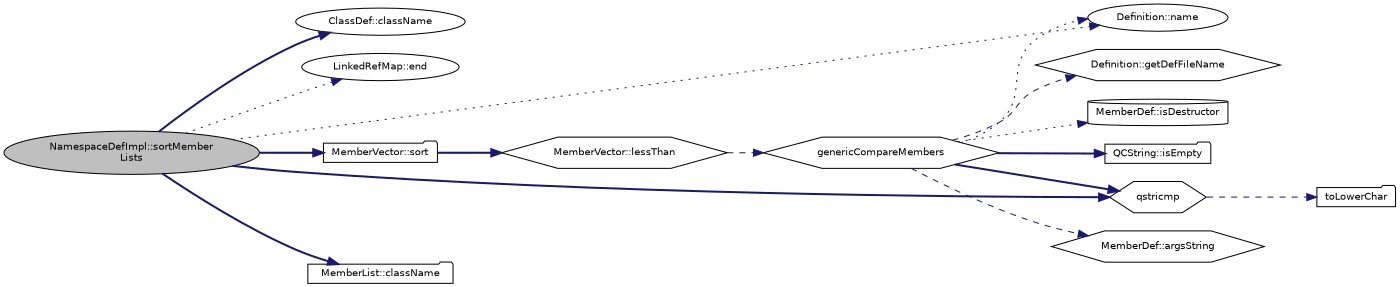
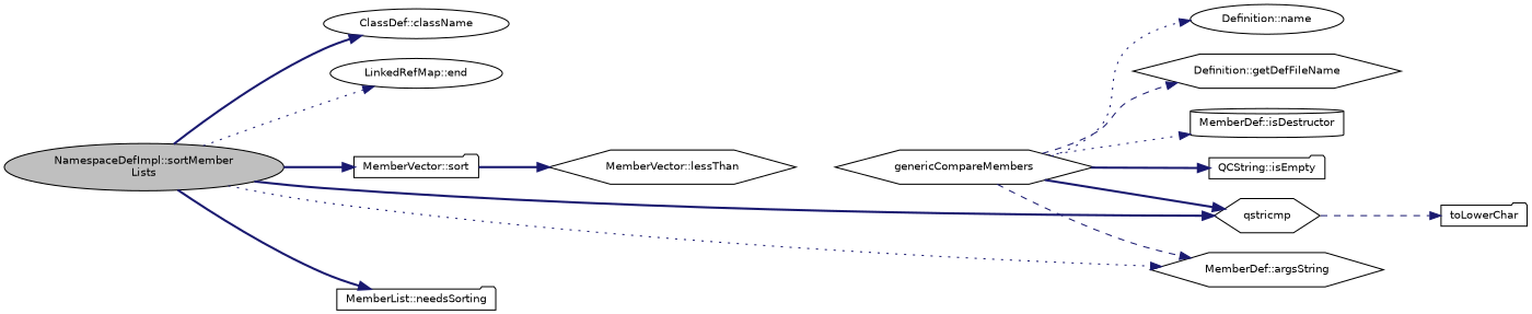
  digraph {
    fontname="DejaVu Sans"
    rankdir=LR
    node [color=black fillcolor=white fontname="DejaVu Sans" fontsize=10 shape=hexagon style=filled]
    edge [color=midnightblue fontname="DejaVu Sans" fontsize=10 labelfontname=Helvetica labelfontsize=10 style=bold]
    n1 [fillcolor=grey75 fontcolor=black height=0.2 label="NamespaceDefImpl::sortMember\lLists" shape=ellipse width=0.4]
    n2 [height=0.2 label="ClassDef::className" shape=ellipse width=0.4]
    n3 [height=0.2 label="LinkedRefMap::end" shape=ellipse width=0.4]
    n4 [height=0.2 label="Definition::name" shape=ellipse width=0.4]
-   n5 [height=0.2 label="MemberList::className" shape=folder width=0.4]
+   n5 [height=0.2 label="MemberList::needsSorting" shape=folder width=0.4]
    n6 [height=0.2 label=qstricmp width=0.4]
    n7 [height=0.2 label="MemberVector::sort" shape=folder width=0.4]
    n8 [height=0.2 label=toLowerChar shape=folder width=0.4]
    n9 [height=0.2 label="MemberVector::lessThan" width=0.4]
    n10 [height=0.2 label=genericCompareMembers width=0.4]
    n11 [height=0.2 label="MemberDef::argsString" width=0.4]
    n12 [height=0.2 label="Definition::getDefFileName" width=0.4]
    n13 [height=0.2 label="MemberDef::isDestructor" shape=cylinder width=0.4]
    n14 [height=0.2 label="QCString::isEmpty" shape=folder width=0.4]
    n1 -> n2
    n1 -> n3 [style=dotted]
-   n1 -> n4 [style=dotted]
+   n1 -> n11 [style=dotted]
    n1 -> n5
    n1 -> n6
    n1 -> n7
    n6 -> n8 [style=dashed]
    n7 -> n9
-   n9 -> n10 [style=dashed]
    n10 -> n4 [style=dotted]
    n10 -> n6
    n10 -> n11 [style=dashed]
    n10 -> n12 [style=dashed]
    n10 -> n13 [style=dotted]
    n10 -> n14
  }
